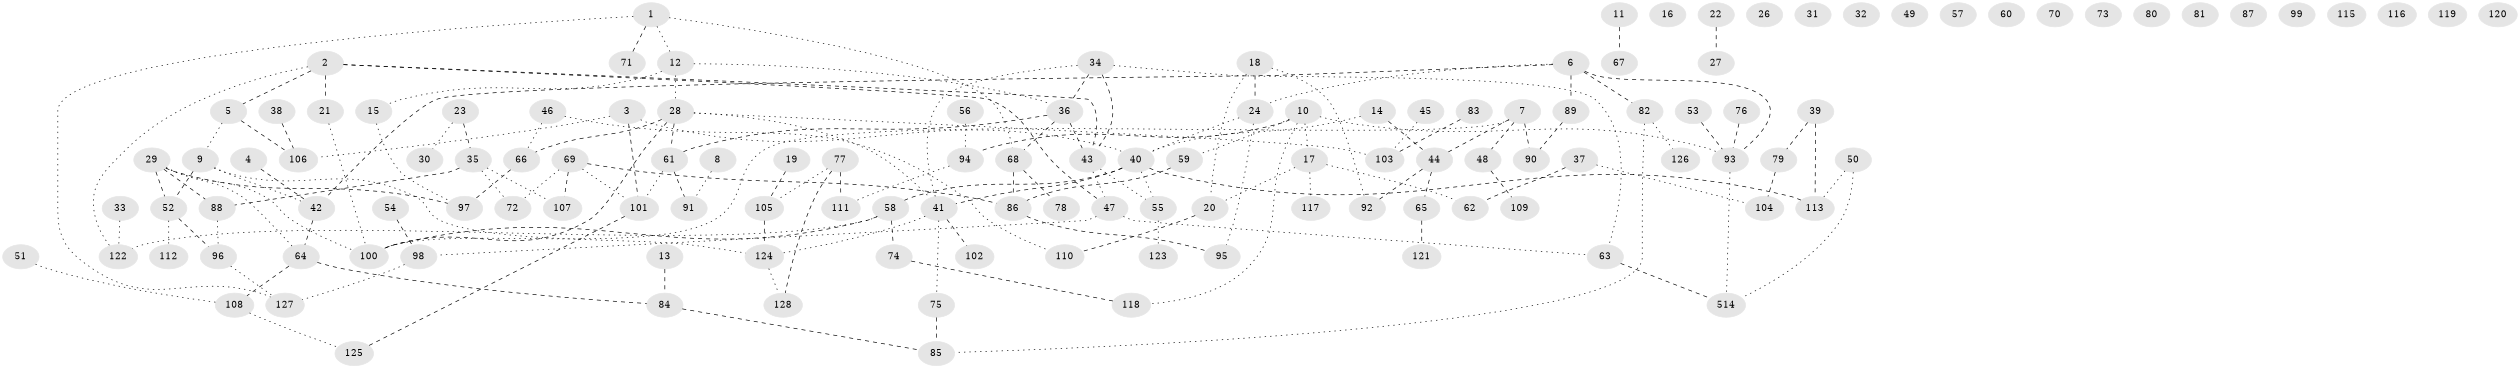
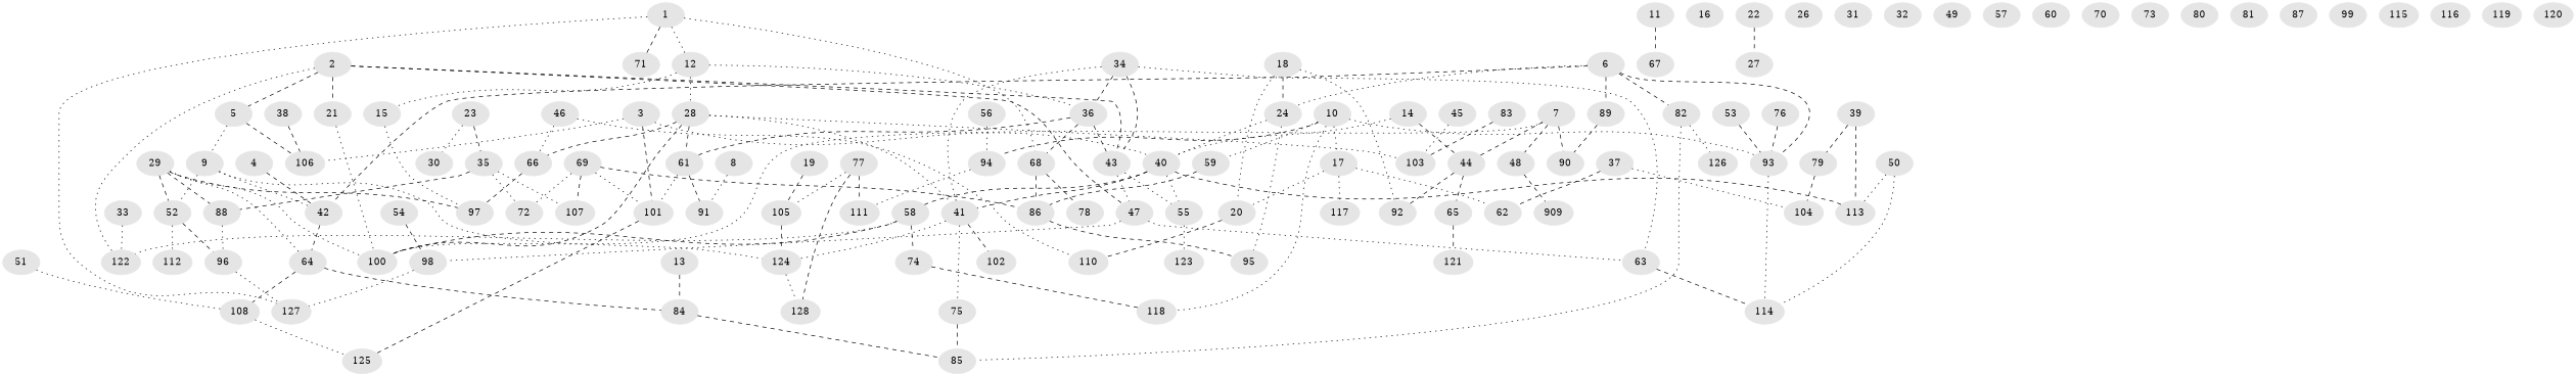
  graph {
    node [color=gray90 style=filled]
    edge [style=dashed]
    1
    12
    68
    71
    127
    15
    28
    36
    86
    78
    2
    5
    21
    43
    47
    122
    106
    9
    100
    55
    63
    98
    3
    40
    101
    41
    113
    58
    125
    4
    42
    64
    52
    124
    6
    24
    89
    93
    82
    95
    90
-   114 [label=514]
+   114
    96
    7
    44
    48
    92
    65
-   109
+   109 [label=909]
    8
    91
    112
    128
    10
    17
    59
    94
    118
    20
    62
    117
    111
    11
    67
    97
    61
    66
    103
    13
    84
    85
    14
    16
    110
    18
    19
    105
    22
    27
    23
    30
    35
    88
    72
    107
    26
    75
    102
    29
    108
    31
    32
    33
    34
    37
    104
    38
    39
    79
    123
    74
    121
    45
    46
    49
    50
    51
    53
    54
    56
    57
    60
    69
    70
    73
    76
    77
    80
    81
    126
    83
    87
    99
    115
    116
    119
    120
    1 -- 12 [style=dotted]
    1 -- 68 [style=dotted]
    1 -- 71
    1 -- 127 [style=dotted]
    12 -- 15 [style=dotted]
    12 -- 28 [style=dotted]
    12 -- 36 [style=dotted]
    68 -- 86
    68 -- 78
    15 -- 97 [style=dotted]
    28 -- 100
    28 -- 41 [style=dotted]
    28 -- 61
    28 -- 66
    28 -- 103 [style=dotted]
    36 -- 68
    36 -- 43
    36 -- 61
    86 -- 95
    2 -- 5
    2 -- 21
    2 -- 43
    2 -- 47
    2 -- 122 [style=dotted]
    5 -- 106
    5 -- 9 [style=dotted]
    21 -- 100 [style=dotted]
    43 -- 47 [style=dotted]
    43 -- 55 [style=dotted]
    47 -- 63 [style=dotted]
    47 -- 98 [style=dotted]
    9 -- 42 [style=dotted]
-   9 -- 52
+   9 -- 52 [style=dotted]
    9 -- 124 [style=dotted]
    55 -- 123 [style=dotted]
    63 -- 114
    98 -- 127 [style=dotted]
    3 -- 106 [style=dotted]
    3 -- 40 [style=dotted]
    3 -- 101
    40 -- 55 [style=dotted]
    40 -- 41
    40 -- 113
    40 -- 58
    101 -- 125
    41 -- 124 [style=dotted]
    41 -- 75 [style=dotted]
    41 -- 102
    58 -- 122 [style=dotted]
    58 -- 100
    58 -- 74
    4 -- 42
    42 -- 64
    64 -- 84
    64 -- 108
    52 -- 96
    52 -- 112 [style=dotted]
    124 -- 128 [style=dotted]
    6 -- 42
    6 -- 24 [style=dotted]
    6 -- 89
    6 -- 93
    6 -- 82
    24 -- 40 [style=dotted]
    24 -- 95 [style=dotted]
    89 -- 90
    93 -- 114 [style=dotted]
    82 -- 85 [style=dotted]
    82 -- 126 [style=dotted]
    96 -- 127 [style=dotted]
    7 -- 100 [style=dotted]
    7 -- 90
    7 -- 44
    7 -- 48
    44 -- 92
    44 -- 65
    48 -- 109
    65 -- 121
    8 -- 91 [style=dotted]
    10 -- 93 [style=dotted]
    10 -- 17 [style=dotted]
    10 -- 59 [style=dotted]
    10 -- 94
    10 -- 118 [style=dotted]
    17 -- 20 [style=dotted]
    17 -- 62 [style=dotted]
    17 -- 117 [style=dotted]
    59 -- 86
    94 -- 111 [style=dotted]
    20 -- 110
    11 -- 67
    61 -- 101 [style=dotted]
    61 -- 91
    66 -- 97
    13 -- 84
    84 -- 85
    14 -- 40 [style=dotted]
    14 -- 44
    18 -- 24
    18 -- 92 [style=dotted]
    18 -- 20 [style=dotted]
    19 -- 105
    105 -- 124
    22 -- 27
    23 -- 30 [style=dotted]
    23 -- 35
    35 -- 88
    35 -- 72 [style=dotted]
    35 -- 107 [style=dotted]
    88 -- 96 [style=dotted]
    75 -- 85
    29 -- 100 [style=dotted]
    29 -- 64 [style=dotted]
    29 -- 52
    29 -- 97
    29 -- 88
    108 -- 125 [style=dotted]
    33 -- 122 [style=dotted]
    34 -- 36
    34 -- 43
    34 -- 63 [style=dotted]
    34 -- 41 [style=dotted]
    37 -- 62
    37 -- 104 [style=dotted]
    38 -- 106
    39 -- 113
    39 -- 79
    79 -- 104
    74 -- 118
    45 -- 103 [style=dotted]
    46 -- 66 [style=dotted]
    46 -- 110 [style=dotted]
    50 -- 113 [style=dotted]
    50 -- 114 [style=dotted]
    51 -- 108 [style=dotted]
    53 -- 93
    54 -- 98
    56 -- 94 [style=dotted]
    69 -- 86
    69 -- 101 [style=dotted]
    69 -- 72 [style=dotted]
    69 -- 107
    76 -- 93
    77 -- 128
    77 -- 111
    77 -- 105 [style=dotted]
    83 -- 103
  }
